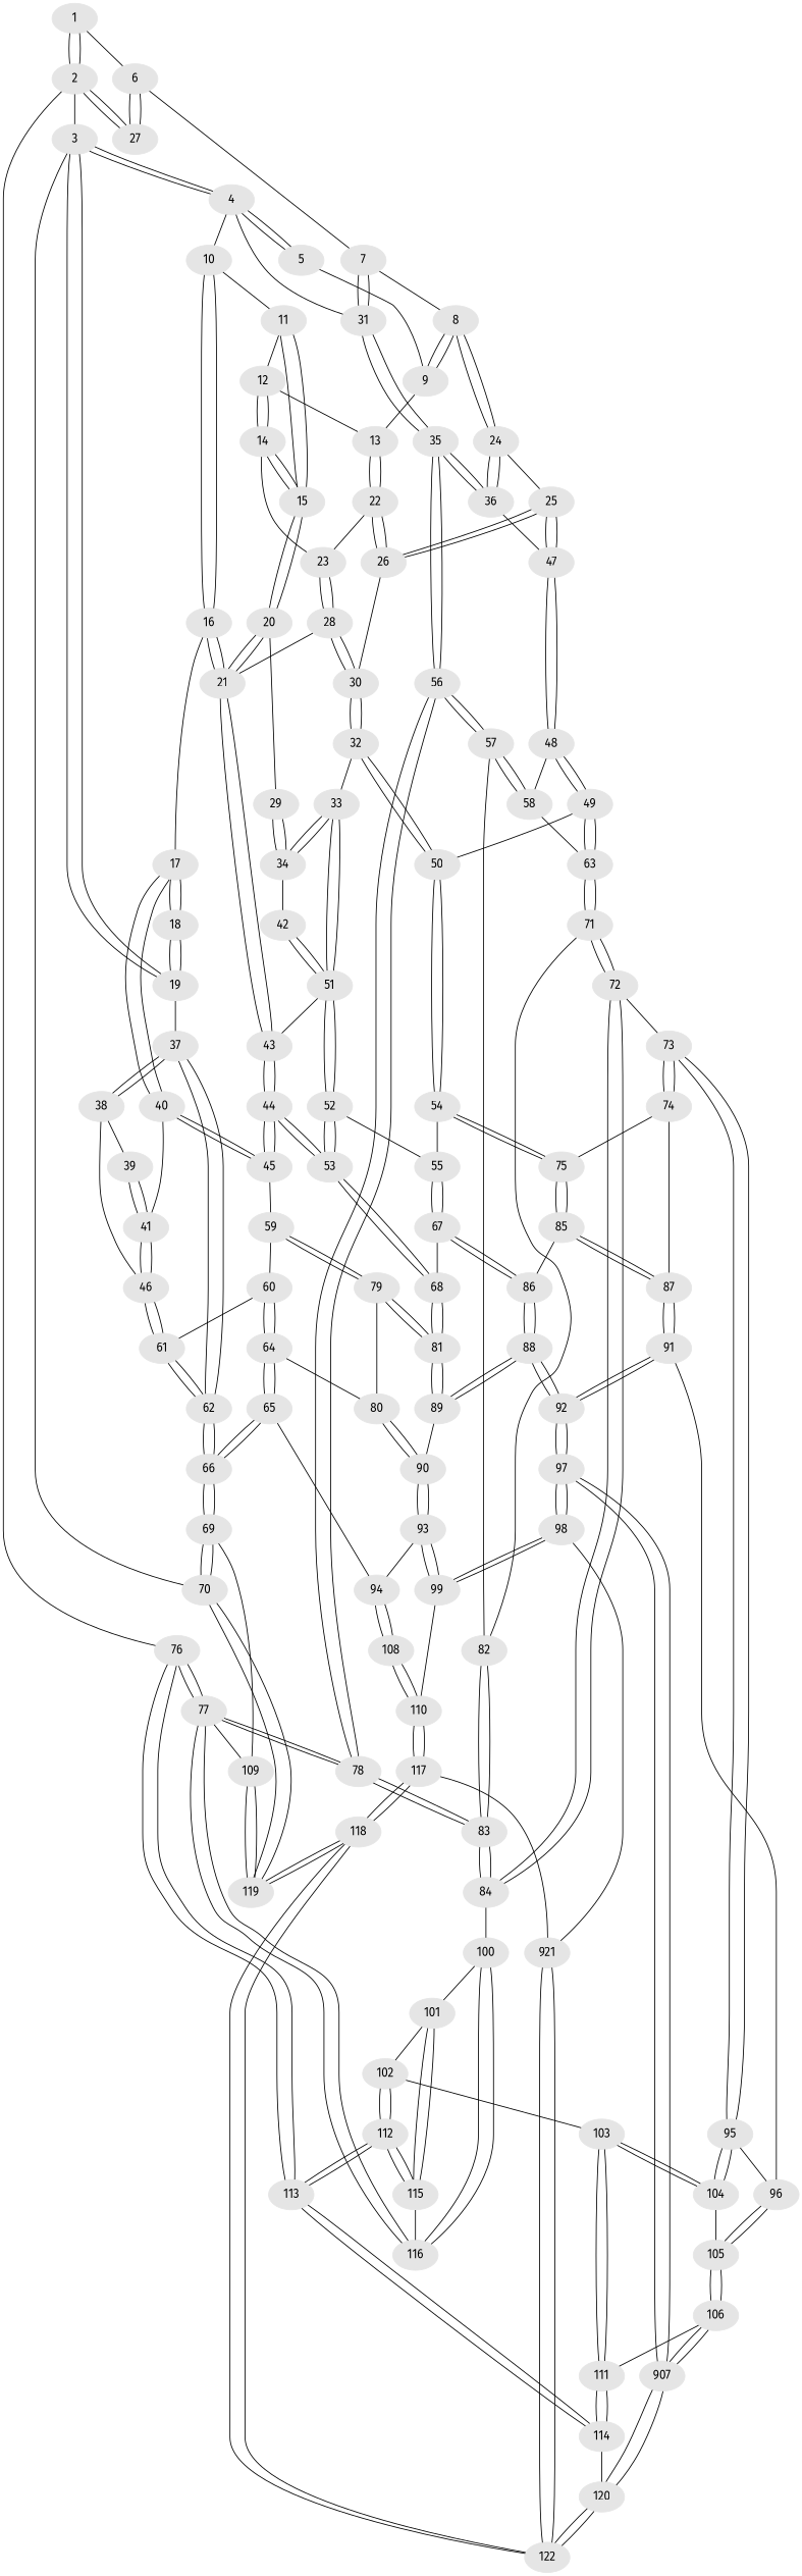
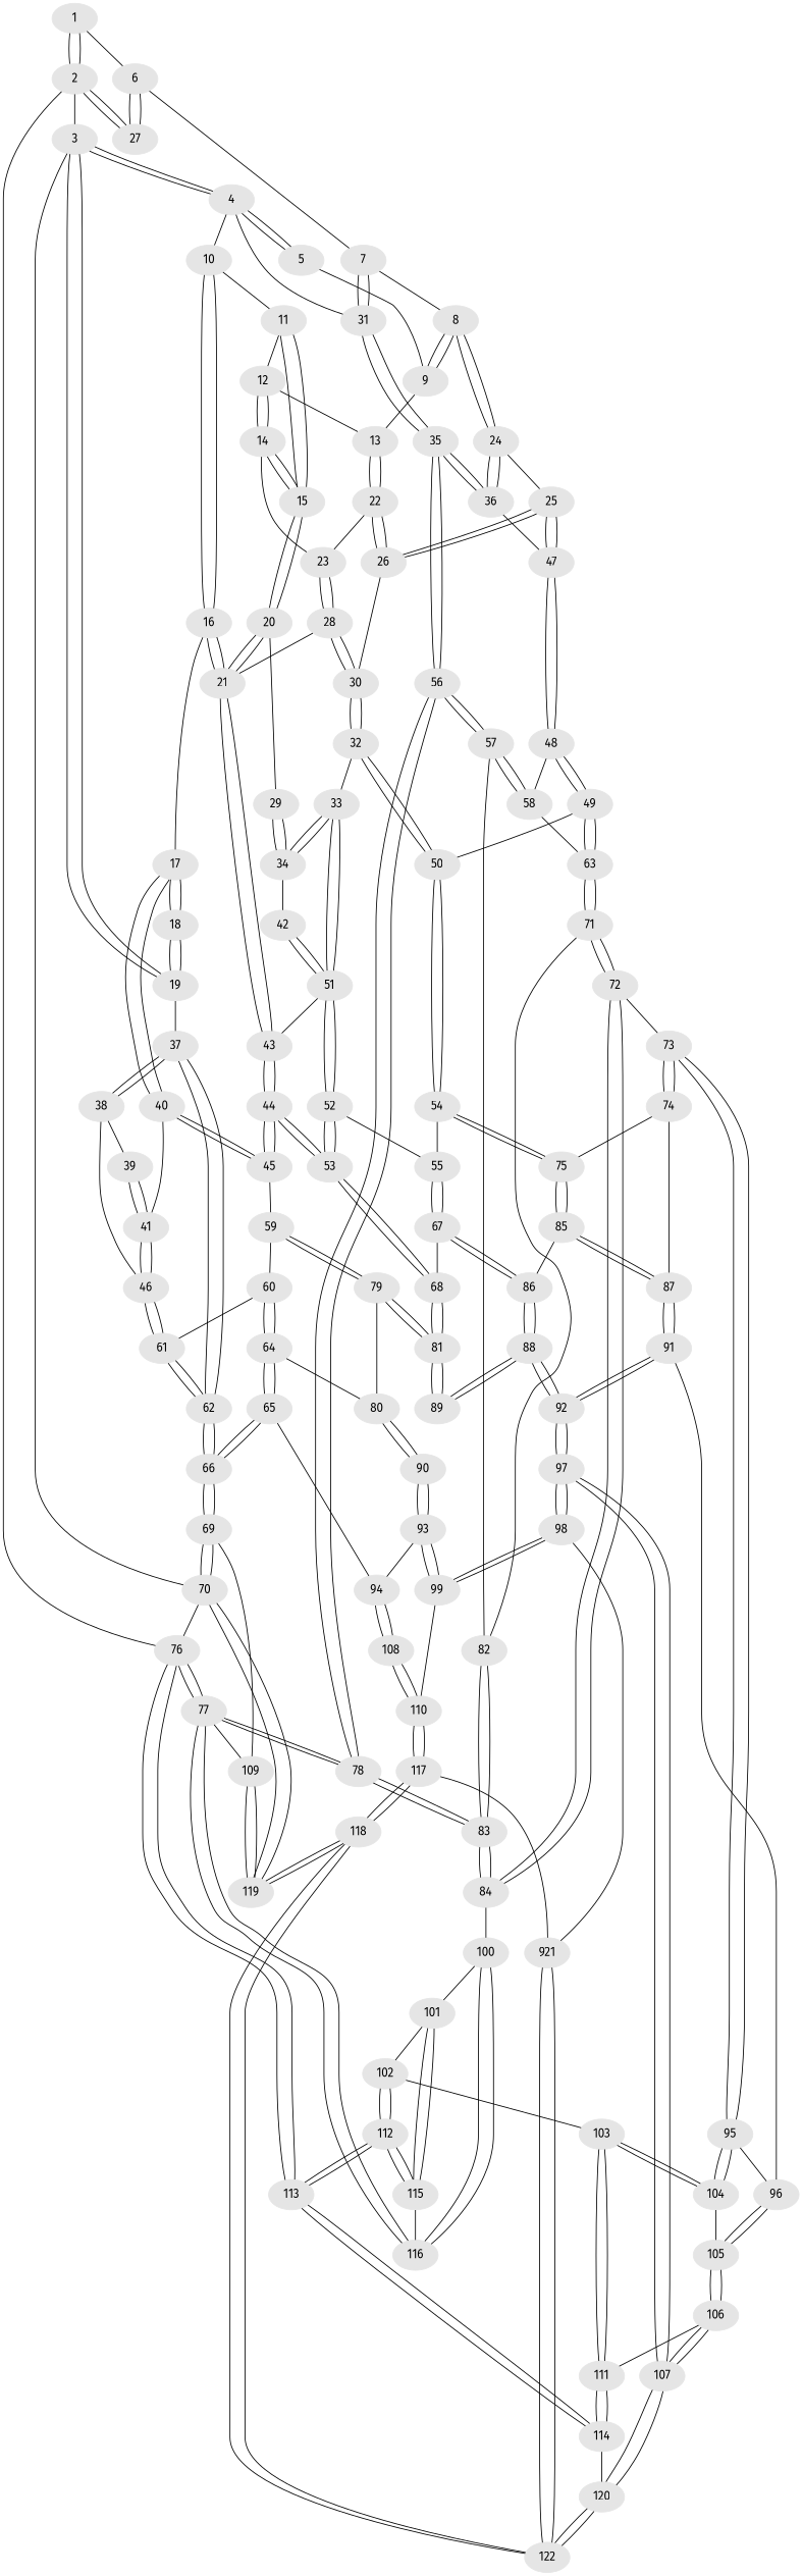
  graph {
    fontname="Fira Sans"
    node [color=gray90 fontname="Fira Sans" style=filled]
    edge [fontname="Fira Sans"]
    1
    2
    6
    3
    27
    76
    7
    4
    19
    70
    77
    113
    5
    10
    31
    37
    119
    9
    11
    16
    13
    8
    24
    35
    25
    36
    22
    12
    15
    17
    21
    14
    20
    23
    26
    28
    29
    18
    40
    43
    41
    45
    38
    62
    34
    44
    30
    47
    48
    32
    42
    33
    50
    56
    51
    54
    52
    57
    78
    39
    46
    66
    61
    59
    53
    68
    60
    79
    49
    58
    63
    71
    55
    75
    67
    81
    85
    86
    82
    83
    64
    80
    65
    69
    72
    94
    90
    108
    109
    88
    89
    73
    84
    74
    95
    100
    87
    96
    104
    91
    116
    114
    93
    101
    92
    97
    99
    105
    98
-   107 [label=907]
+   107
    110
    106
    n113 [label=921]
    120
    122
    117
    102
    115
    103
    112
    111
    118
    1 -- 2
    1 -- 2
    1 -- 6
    2 -- 3
    2 -- 27
    2 -- 27
    2 -- 76
    6 -- 27
    6 -- 27
    6 -- 7
    3 -- 4
    3 -- 4
    3 -- 19
    3 -- 19
    3 -- 70
    76 -- 77
    76 -- 77
    76 -- 113
    76 -- 113
    7 -- 31
    7 -- 31
    7 -- 8
    4 -- 5
    4 -- 5
    4 -- 10
    4 -- 31
    19 -- 37
+   70 -- 76
    70 -- 119
    70 -- 119
    77 -- 78
    77 -- 78
    77 -- 109
    77 -- 116
    77 -- 116
    113 -- 114
    113 -- 114
    5 -- 9
    10 -- 11
    10 -- 16
    10 -- 16
    31 -- 35
    31 -- 35
    37 -- 38
    37 -- 38
    37 -- 62
    37 -- 62
    9 -- 13
    11 -- 12
    11 -- 15
    11 -- 15
    16 -- 17
    16 -- 21
    16 -- 21
    13 -- 22
    13 -- 22
    8 -- 9
    8 -- 9
    8 -- 24
    8 -- 24
    24 -- 25
    24 -- 36
    24 -- 36
    35 -- 36
    35 -- 36
    35 -- 56
    35 -- 56
    25 -- 26
    25 -- 26
    25 -- 47
    25 -- 47
    36 -- 47
    22 -- 23
    22 -- 26
    22 -- 26
    12 -- 13
    12 -- 14
    12 -- 14
    15 -- 20
    15 -- 20
    17 -- 18
    17 -- 18
    17 -- 40
    17 -- 40
    21 -- 43
    21 -- 43
    14 -- 15
    14 -- 15
    14 -- 23
    20 -- 21
    20 -- 21
    20 -- 29
    23 -- 28
    23 -- 28
    26 -- 30
    28 -- 21
    28 -- 30
    28 -- 30
    29 -- 34
    29 -- 34
    18 -- 19
    18 -- 19
    40 -- 41
    40 -- 45
    40 -- 45
    43 -- 44
    43 -- 44
    41 -- 46
    41 -- 46
    45 -- 59
    38 -- 39
    38 -- 46
    62 -- 66
    62 -- 66
    34 -- 42
    44 -- 45
    44 -- 45
    44 -- 53
    44 -- 53
    30 -- 32
    30 -- 32
    47 -- 48
    47 -- 48
    48 -- 49
    48 -- 49
    48 -- 58
    32 -- 33
    32 -- 50
    32 -- 50
    42 -- 51
    42 -- 51
    33 -- 34
    33 -- 34
    33 -- 51
    33 -- 51
    50 -- 54
    50 -- 54
    56 -- 57
    56 -- 57
    56 -- 78
    56 -- 78
    51 -- 43
    51 -- 52
    51 -- 52
    54 -- 55
    54 -- 75
    54 -- 75
    52 -- 53
    52 -- 53
    52 -- 55
    57 -- 58
    57 -- 58
    57 -- 82
    78 -- 83
    78 -- 83
    39 -- 41
    39 -- 41
    46 -- 61
    46 -- 61
    66 -- 69
    66 -- 69
    61 -- 62
    61 -- 62
    59 -- 60
    59 -- 79
    59 -- 79
    53 -- 68
    53 -- 68
    68 -- 81
    68 -- 81
    60 -- 61
    60 -- 64
    60 -- 64
    79 -- 81
    79 -- 81
    79 -- 80
    49 -- 50
    49 -- 63
    49 -- 63
    58 -- 63
    63 -- 71
    63 -- 71
    71 -- 82
    71 -- 72
    71 -- 72
    55 -- 67
    55 -- 67
    75 -- 85
    75 -- 85
    67 -- 68
    67 -- 86
    67 -- 86
    81 -- 89
    81 -- 89
    85 -- 86
    85 -- 87
    85 -- 87
    86 -- 88
    86 -- 88
    82 -- 83
    82 -- 83
    83 -- 84
    83 -- 84
    64 -- 80
    64 -- 65
    64 -- 65
    80 -- 90
    80 -- 90
    65 -- 66
    65 -- 66
    65 -- 94
    69 -- 70
    69 -- 70
    69 -- 109
    72 -- 73
    72 -- 84
    72 -- 84
    94 -- 108
    94 -- 108
    90 -- 93
    90 -- 93
    108 -- 110
    108 -- 110
    109 -- 119
    109 -- 119
    88 -- 89
    88 -- 89
    88 -- 92
    88 -- 92
-   89 -- 90
    73 -- 74
    73 -- 74
    73 -- 95
    73 -- 95
    84 -- 100
    74 -- 75
    74 -- 87
    95 -- 96
    95 -- 104
    95 -- 104
    100 -- 116
    100 -- 116
    100 -- 101
    87 -- 91
    87 -- 91
    96 -- 105
    96 -- 105
    104 -- 105
    91 -- 96
    91 -- 92
    91 -- 92
    114 -- 120
    93 -- 94
    93 -- 99
    93 -- 99
    101 -- 102
    101 -- 115
    101 -- 115
    92 -- 97
    92 -- 97
    97 -- 98
    97 -- 98
    97 -- 107
    97 -- 107
    99 -- 110
    105 -- 106
    105 -- 106
    98 -- 99
    98 -- 99
    98 -- n113
    107 -- 120
    107 -- 120
    110 -- 117
    110 -- 117
    106 -- 107
    106 -- 107
    106 -- 111
    n113 -- 122
    n113 -- 122
    120 -- 122
    120 -- 122
    117 -- n113
    117 -- 118
    117 -- 118
    102 -- 103
    102 -- 112
    102 -- 112
    115 -- 116
    103 -- 104
    103 -- 104
    103 -- 111
    103 -- 111
    112 -- 113
    112 -- 113
    112 -- 115
    112 -- 115
    111 -- 114
    111 -- 114
    118 -- 119
    118 -- 119
    118 -- 122
    118 -- 122
  }
